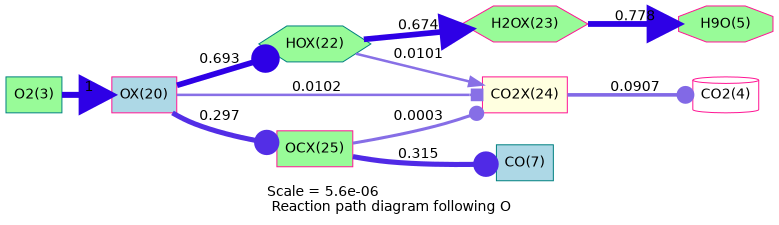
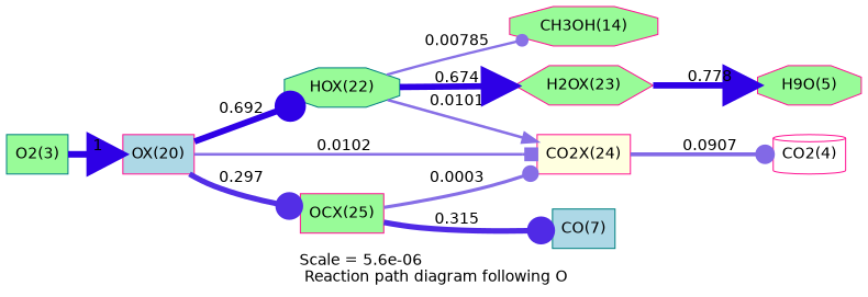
  digraph {
    fontname=Helvetica
    label="Scale = 5.6e-06\l Reaction path diagram following O"
    rankdir=LR
    node [color=deeppink fillcolor=palegreen fontname=Helvetica shape=box style=filled]
    edge [arrowhead=dot arrowsize=1.27 color="0.7, 0.51, 0.9" fontname=Helvetica]
    n1 [color=teal label="O2(3)"]
    n2 [fillcolor=lightblue label="OX(20)"]
-   n3 [color=teal label="HOX(22)" shape=hexagon]
+   n3 [color=teal label="HOX(22)" shape=octagon]
    n4 [label="OCX(25)"]
    n5 [fillcolor=lightyellow label="CO2X(24)"]
+   n6 [label="CH3OH(14)" shape=octagon]
    n7 [label="H2OX(23)" shape=hexagon]
    n8 [color=teal fillcolor=lightblue label="CO(7)"]
    n9 [fillcolor=white label="CO2(4)" shape=cylinder]
    n10 [label="H9O(5)" shape=octagon]
    n1 -> n2 [arrowhead=normal arrowsize=3 color="0.7, 1.5, 0.9" label=" 1" penwidth=6]
-   n2 -> n3 [arrowsize=2.86 color="0.7, 1.19, 0.9" label=" 0.693" penwidth=5.72]
+   n2 -> n3 [arrowsize=2.86 color="0.7, 1.19, 0.9" label=" 0.692" penwidth=5.72]
    n2 -> n4 [arrowsize=2.54 color="0.7, 0.797, 0.9" label=" 0.297" penwidth=5.08]
    n2 -> n5 [arrowhead=box label=" 0.0102" penwidth=2.54]
    n3 -> n5 [arrowhead=normal label=" 0.0101" penwidth=2.53]
+   n3 -> n6 [arrowsize=1.17 color="0.7, 0.508, 0.9" label=" 0.00785" penwidth=2.34]
    n3 -> n7 [arrowhead=normal arrowsize=2.85 color="0.7, 1.17, 0.9" label=" 0.674" penwidth=5.7]
    n4 -> n5 [arrowsize=1.53 color="0.7, 0.52, 0.9" label=" 0.0003" penwidth=3.06]
    n4 -> n8 [arrowsize=2.56 color="0.7, 0.815, 0.9" label=" 0.315" penwidth=5.13]
    n5 -> n9 [arrowsize=1.79 color="0.7, 0.541, 0.9" label=" 0.0907" penwidth=3.58]
    n7 -> n10 [arrowhead=normal arrowsize=2.91 color="0.7, 1.28, 0.9" label=" 0.778" penwidth=5.81]
  }
